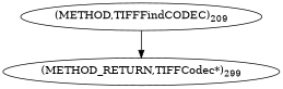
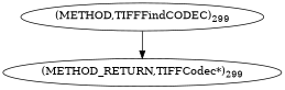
  digraph {
-   n1 [label=<(METHOD,TIFFFindCODEC)<SUB>209</SUB>>]
+   n1 [label=<(METHOD,TIFFFindCODEC)<SUB>299</SUB>>]
    n2 [label=<(METHOD_RETURN,TIFFCodec*)<SUB>299</SUB>>]
    n1 -> n2
  }
